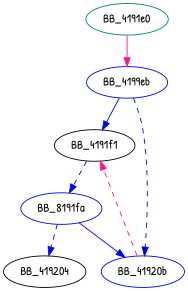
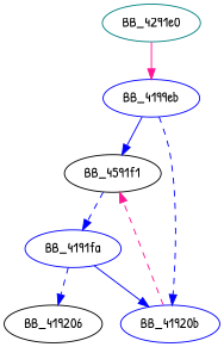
  digraph {
    fontname="Patrick Hand"
    node [color=blue fontname="Patrick Hand"]
    edge [color=blue fontname="Patrick Hand" style=dashed]
    n1 [label=BB_4199eb]
-   BB_4191e0 [color=teal]
-   BB_4191f1 [color=black]
+   BB_4191e0 [color=teal label=BB_4291e0]
+   BB_4191f1 [color=black label=BB_4591f1]
    BB_41920b
-   BB_4191fa [label=BB_8191fa]
-   BB_419206 [color=black label=BB_419204]
+   BB_4191fa
+   BB_419206 [color=black]
    n1 -> BB_4191f1 [style=solid]
    n1 -> BB_41920b
    BB_4191e0 -> n1 [color=deeppink style=solid]
    BB_4191f1 -> BB_4191fa
    BB_41920b -> BB_4191f1 [color=deeppink]
    BB_4191fa -> BB_41920b [style=solid]
    BB_4191fa -> BB_419206
  }
